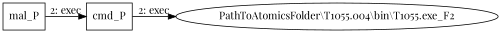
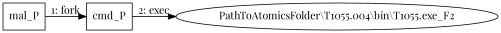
  digraph {
    engine=neato
    fixedsize=false
    fontsize=10
    nodesep=0.3
    rankdir=LR
    ranksep=0
    splines=true
    fontname="Playfair Display"
    node [node_type=Process shape=box fontname="Playfair Display"]
    edge [fontname="Playfair Display"]
    mal_P
    cmd_P
    "PathToAtomicsFolder\\T1055.004\\bin\\T1055.exe_F2" [node_type=File shape=ellipse]
-   mal_P -> cmd_P [label="2: exec"]
+   mal_P -> cmd_P [label="1: fork"]
    cmd_P -> "PathToAtomicsFolder\\T1055.004\\bin\\T1055.exe_F2" [label="2: exec"]
  }
